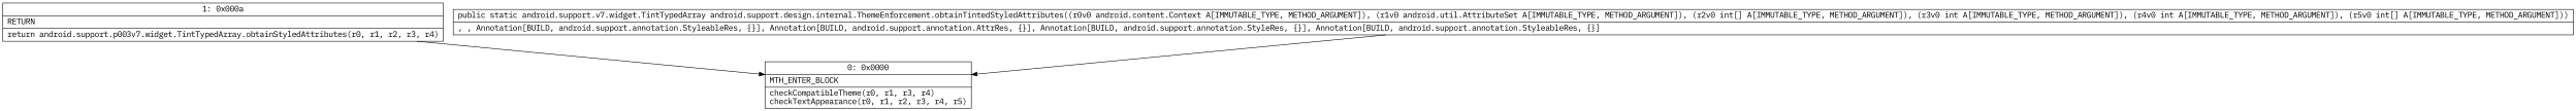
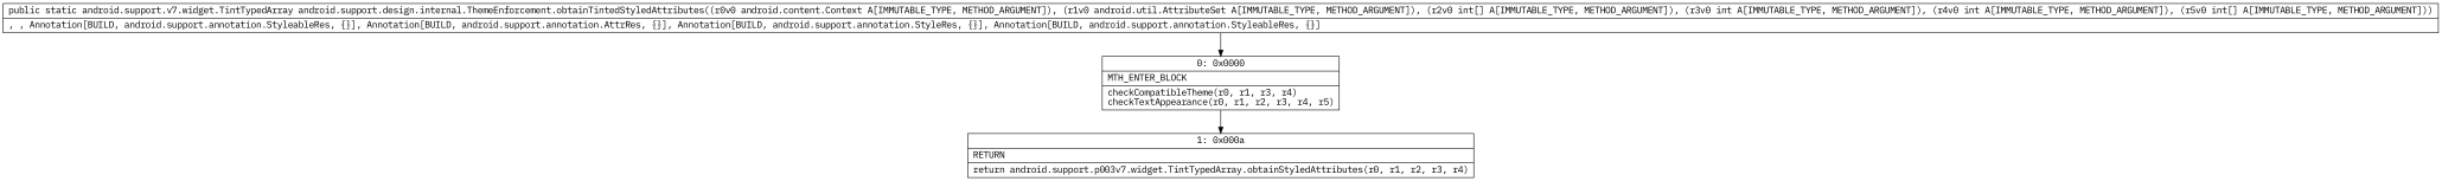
  digraph {
    fontname="IBM Plex Mono"
    node [shape=record fontname="IBM Plex Mono"]
    edge [fontname="IBM Plex Mono"]
    n1 [label="{0\:\ 0x0000|MTH_ENTER_BLOCK\l|checkCompatibleTheme(r0, r1, r3, r4)\lcheckTextAppearance(r0, r1, r2, r3, r4, r5)\l}"]
    n2 [label="{1\:\ 0x000a|RETURN\l|return android.support.p003v7.widget.TintTypedArray.obtainStyledAttributes(r0, r1, r2, r3, r4)\l}"]
    n3 [label="{public static android.support.v7.widget.TintTypedArray android.support.design.internal.ThemeEnforcement.obtainTintedStyledAttributes((r0v0 android.content.Context A[IMMUTABLE_TYPE, METHOD_ARGUMENT]), (r1v0 android.util.AttributeSet A[IMMUTABLE_TYPE, METHOD_ARGUMENT]), (r2v0 int[] A[IMMUTABLE_TYPE, METHOD_ARGUMENT]), (r3v0 int A[IMMUTABLE_TYPE, METHOD_ARGUMENT]), (r4v0 int A[IMMUTABLE_TYPE, METHOD_ARGUMENT]), (r5v0 int[] A[IMMUTABLE_TYPE, METHOD_ARGUMENT]))  | , , Annotation[BUILD, android.support.annotation.StyleableRes, \{\}], Annotation[BUILD, android.support.annotation.AttrRes, \{\}], Annotation[BUILD, android.support.annotation.StyleRes, \{\}], Annotation[BUILD, android.support.annotation.StyleableRes, \{\}]\l}"]
-   n2 -> n1
+   n1 -> n2
    n3 -> n1
  }
